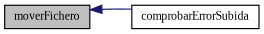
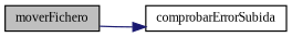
  digraph {
    rankdir=LR
    fontname="Liberation Serif"
    node [color=black fontname="Liberation Serif" fontsize=10 shape=record style=filled]
    n1 [fillcolor=grey75 fontcolor=black height=0.2 label=moverFichero width=0.4]
    n2 [fillcolor=white height=0.2 label=comprobarErrorSubida width=0.4]
-   n2 -> n1 [color=midnightblue fontname="Liberation Serif" fontsize=10 labelfontname=Helvetica labelfontsize=10 style=solid]
+   n1 -> n2 [color=midnightblue fontname="Liberation Serif" fontsize=10 labelfontname=Helvetica labelfontsize=10 style=solid]
  }
